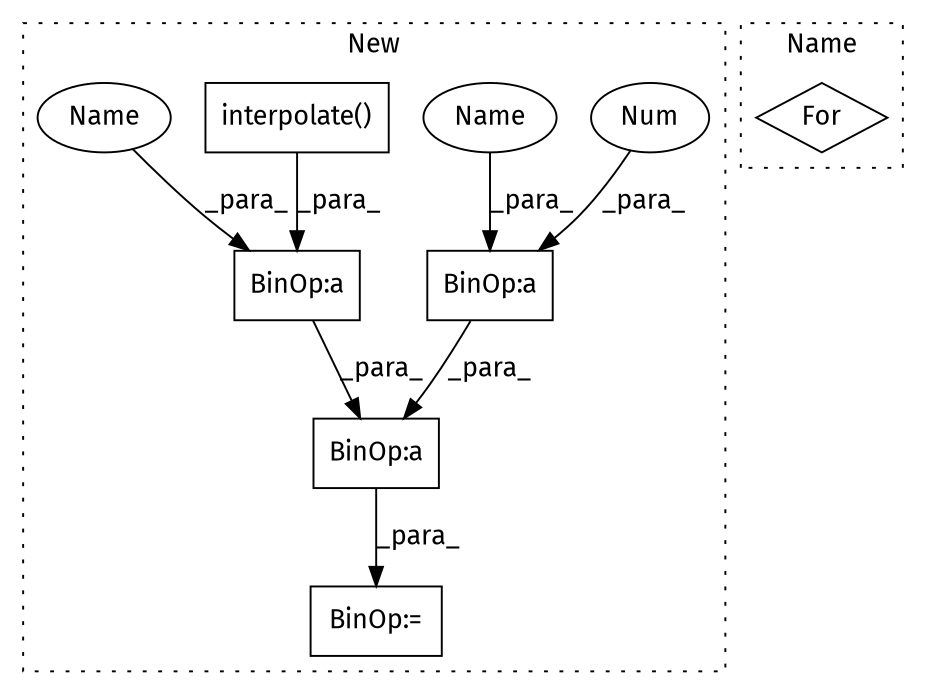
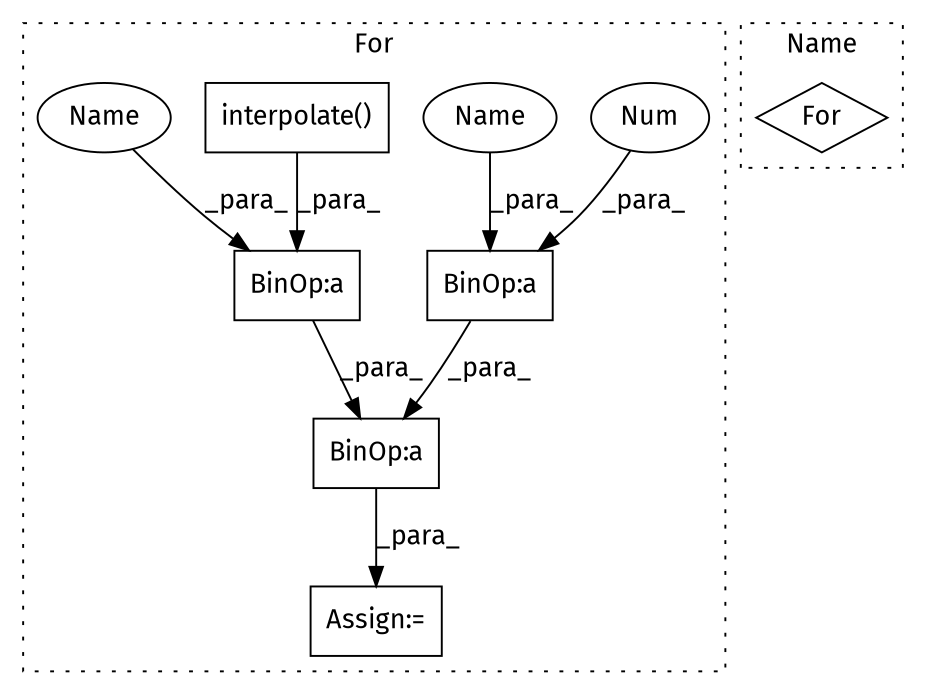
  digraph {
    fontname="Fira Sans"
    node [a=82 fontname="Fira Sans" l=3 s=2254 shape=box]
    edge [fontname="Fira Sans"]
    n1 [a=75 l="14,39" label="interpolate()" s="2151,2182"]
    n2 [l=10 label="BinOp:a"]
    n3 [label="BinOp:a" s=2271]
    n4 [a=76 l=2 label=Num s=2269 shape=ellipse]
    n5 [label="BinOp:a"]
-   n6 [a=68 label="BinOp:=" s=2236]
+   n6 [a=68 label="Assign:=" s=2236]
    n7 [a=87 l=4 label=Name s=2274 shape=ellipse]
    n8 [a=87 l=4 label=Name s=2257 shape=ellipse]
    n9 [a=107 l="4,10" label=For s="1368,1393" shape=diamond]
    subgraph cluster_1 {
-     label=New
+     label=For
      style=dotted
      n1
      n2
      n3
      n4
      n5
      n6
      n7
      n8
    }
    subgraph cluster_2 {
      label=Name
      style=dotted
      n9
    }
    n1 -> n5 [label=_para_]
    n2 -> n6 [label=_para_]
    n3 -> n2 [label=_para_]
    n4 -> n3 [label=_para_]
    n5 -> n2 [label=_para_]
    n7 -> n3 [label=_para_]
    n8 -> n5 [label=_para_]
  }
